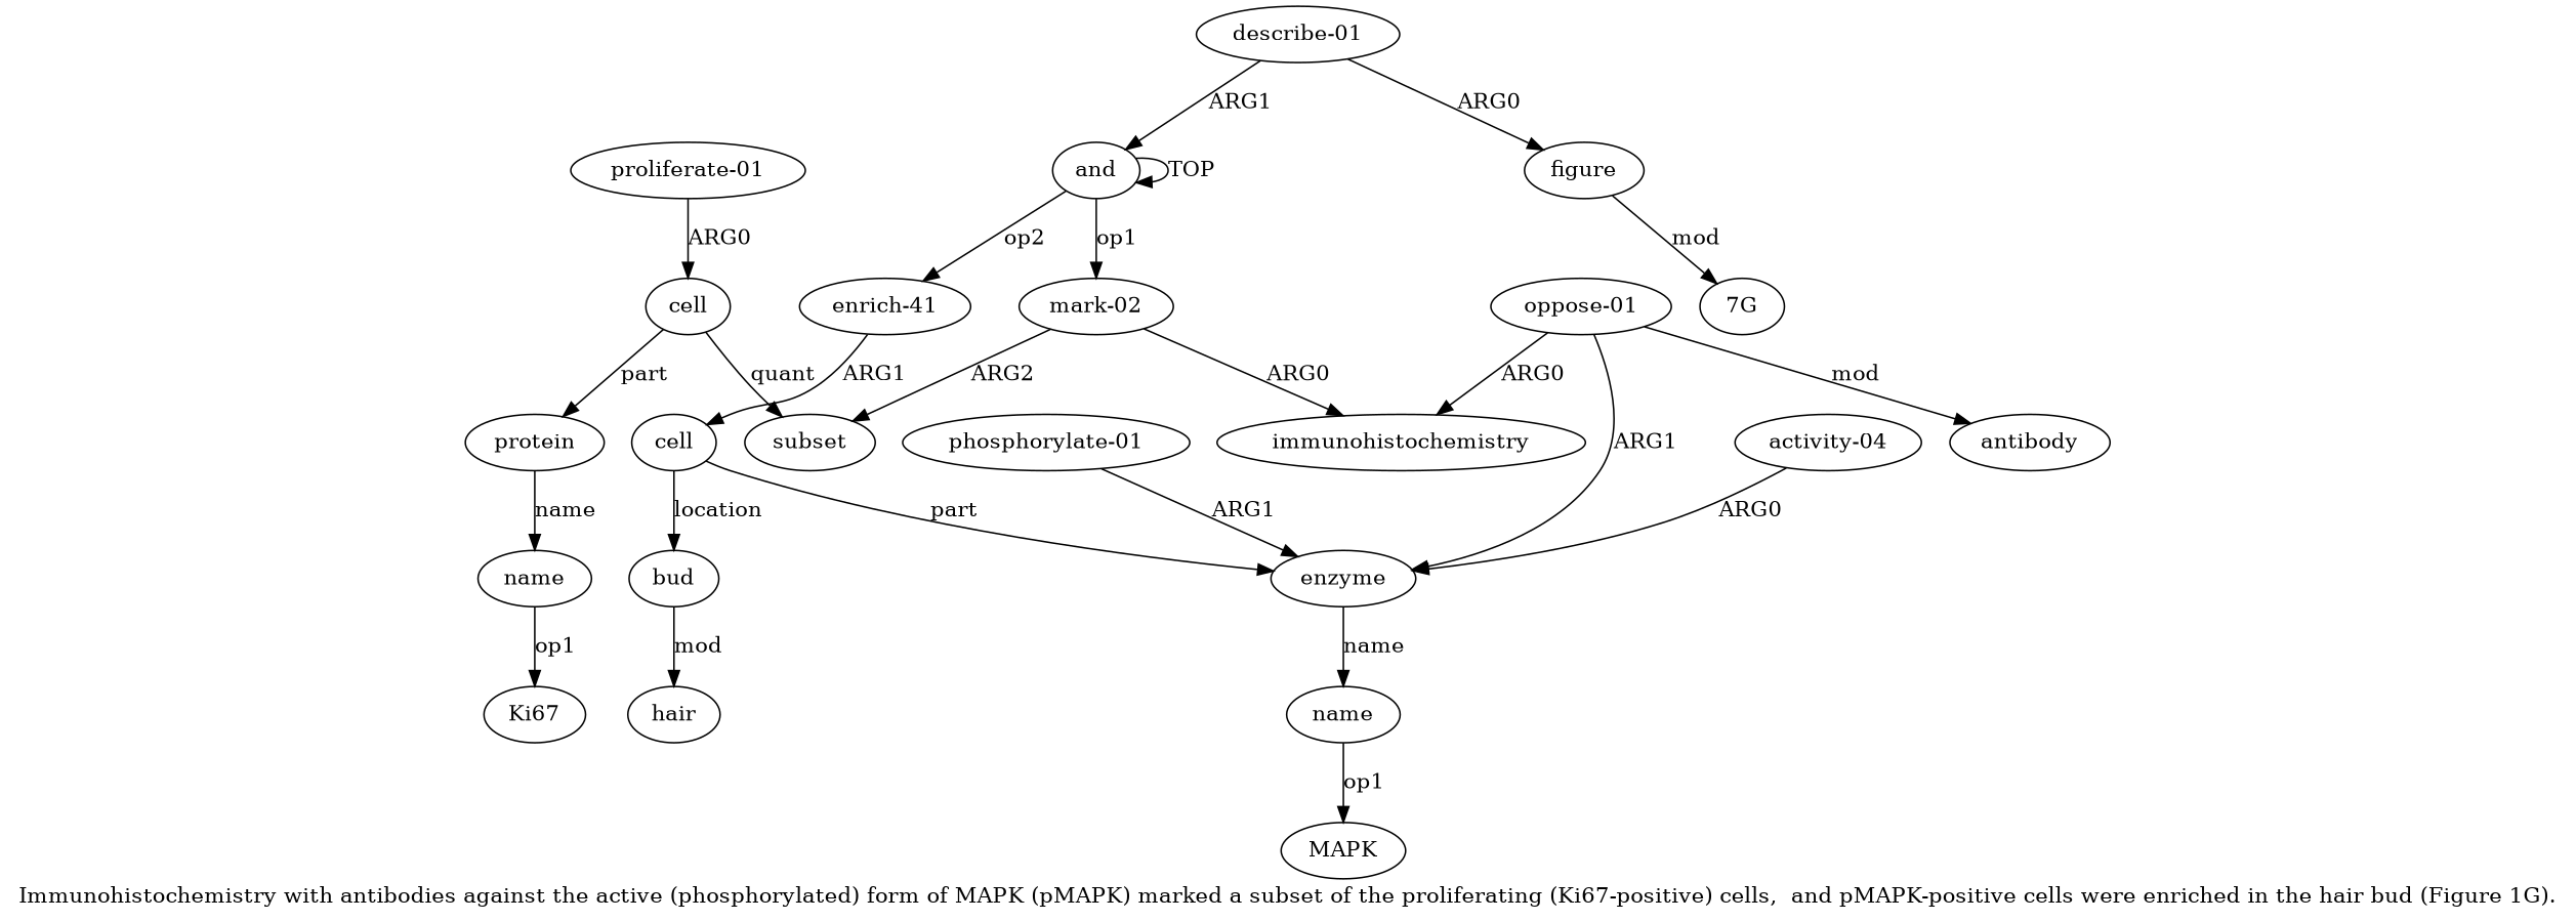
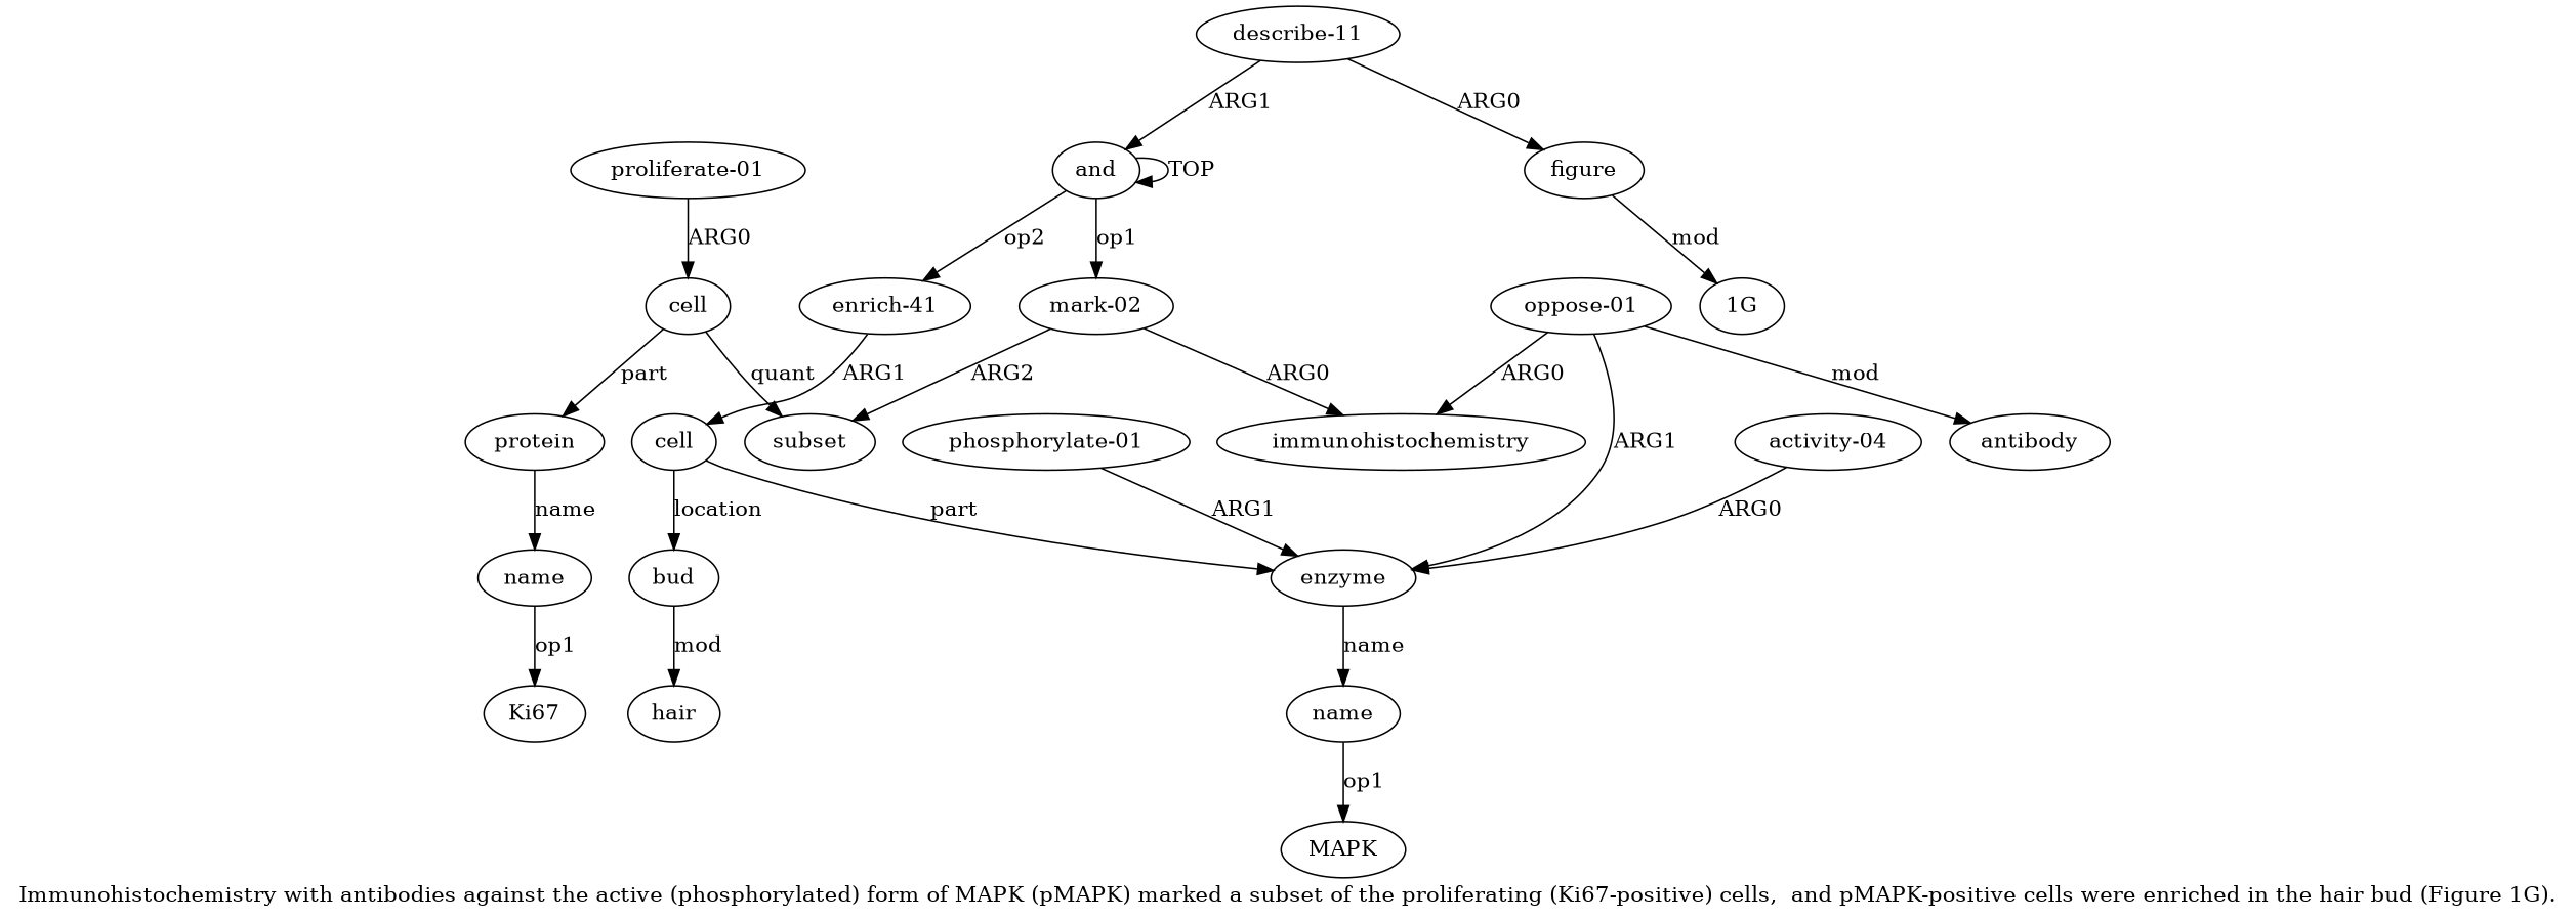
  digraph {
    label="Immunohistochemistry with antibodies against the active (phosphorylated) form of MAPK (pMAPK) marked a subset of the proliferating (Ki67-positive) cells,  and pMAPK-positive cells were enriched in the hair bud (Figure 1G)."
    node [color=black gold_ind=-1 gold_label=cell test_ind=-1 test_label=cell]
    edge [color=black gold_label=ARG0 test_label=ARG0]
    n1 [gold_label=MAPK label=MAPK test_label=MAPK]
-   n2 [gold_label="1G" label="7G" test_label="1G"]
+   n2 [gold_label="1G" label="1G" test_label="1G"]
    n3 [gold_ind=15 label=cell test_ind=15]
    n4 [gold_ind=16 gold_label=bud label=bud test_ind=16 test_label=bud]
    n5 [gold_ind=5 gold_label=enzyme label=enzyme test_ind=5 test_label=enzyme]
    n6 [gold_ind=17 gold_label=hair label=hair test_ind=17 test_label=hair]
    n7 [gold_ind=6 gold_label=name label=name test_ind=6 test_label=name]
    n8 [gold_ind=14 gold_label="enrich-01" label="enrich-41" test_ind=14 test_label="enrich-01"]
    n9 [gold_ind=11 gold_label="proliferate-01" label="proliferate-01" test_ind=11 test_label="proliferate-01"]
    n10 [gold_ind=10 label=cell test_ind=10]
    n11 [gold_ind=12 gold_label=protein label=protein test_ind=12 test_label=protein]
    n12 [gold_ind=9 gold_label=subset label=subset test_ind=9 test_label=subset]
    n13 [gold_ind=13 gold_label=name label=name test_ind=13 test_label=name]
    n14 [gold_label=Ki67 label=Ki67 test_label=Ki67]
    n15 [gold_ind=19 gold_label=figure label=figure test_ind=19 test_label=figure]
-   n16 [gold_ind=18 gold_label="describe-01" label="describe-01" test_ind=18 test_label="describe-01"]
+   n16 [gold_ind=18 gold_label="describe-01" label="describe-11" test_ind=18 test_label="describe-01"]
    n17 [gold_ind=0 gold_label=and label=and test_ind=0 test_label=and]
    n18 [gold_ind=1 gold_label="mark-02" label="mark-02" test_ind=1 test_label="mark-02"]
    n19 [gold_ind=2 gold_label=immunohistochemistry label=immunohistochemistry test_ind=2 test_label=immunohistochemistry]
    n20 [gold_ind=3 gold_label=antibody label=antibody test_ind=3 test_label=antibody]
    n21 [gold_ind=4 gold_label="oppose-01" label="oppose-01" test_ind=4 test_label="oppose-01"]
    n22 [gold_ind=7 gold_label="activity-06" label="activity-04" test_ind=7 test_label="activity-06"]
    n23 [gold_ind=8 gold_label="phosphorylate-01" label="phosphorylate-01" test_ind=8 test_label="phosphorylate-01"]
    n3 -> n4 [gold_label=location label=location test_label=location]
    n3 -> n5 [gold_label=part label=part test_label=part]
    n4 -> n6 [gold_label=mod label=mod test_label=mod]
    n5 -> n7 [gold_label=name label=name test_label=name]
    n7 -> n1 [gold_label=op1 label=op1 test_label=op1]
    n8 -> n3 [gold_label=ARG1 label=ARG1 test_label=ARG1]
    n9 -> n10 [label=ARG0]
    n10 -> n11 [gold_label=part label=part test_label=part]
    n10 -> n12 [gold_label=quant label=quant test_label=quant]
    n11 -> n13 [gold_label=name label=name test_label=name]
    n13 -> n14 [gold_label=op1 label=op1 test_label=op1]
    n15 -> n2 [gold_label=mod label=mod test_label=mod]
    n16 -> n15 [label=ARG0]
    n16 -> n17 [gold_label=ARG1 label=ARG1 test_label=ARG1]
    n17 -> n8 [gold_label=op2 label=op2 test_label=op2]
    n17 -> n17 [gold_label=TOP label=TOP test_label=TOP]
    n17 -> n18 [gold_label=op1 label=op1 test_label=op1]
    n18 -> n12 [gold_label=ARG2 label=ARG2 test_label=ARG2]
    n18 -> n19 [label=ARG0]
    n21 -> n5 [gold_label=ARG1 label=ARG1 test_label=ARG1]
    n21 -> n19 [label=ARG0]
    n21 -> n20 [gold_label=mod label=mod test_label=mod]
    n22 -> n5 [label=ARG0]
    n23 -> n5 [gold_label=ARG1 label=ARG1 test_label=ARG1]
  }
